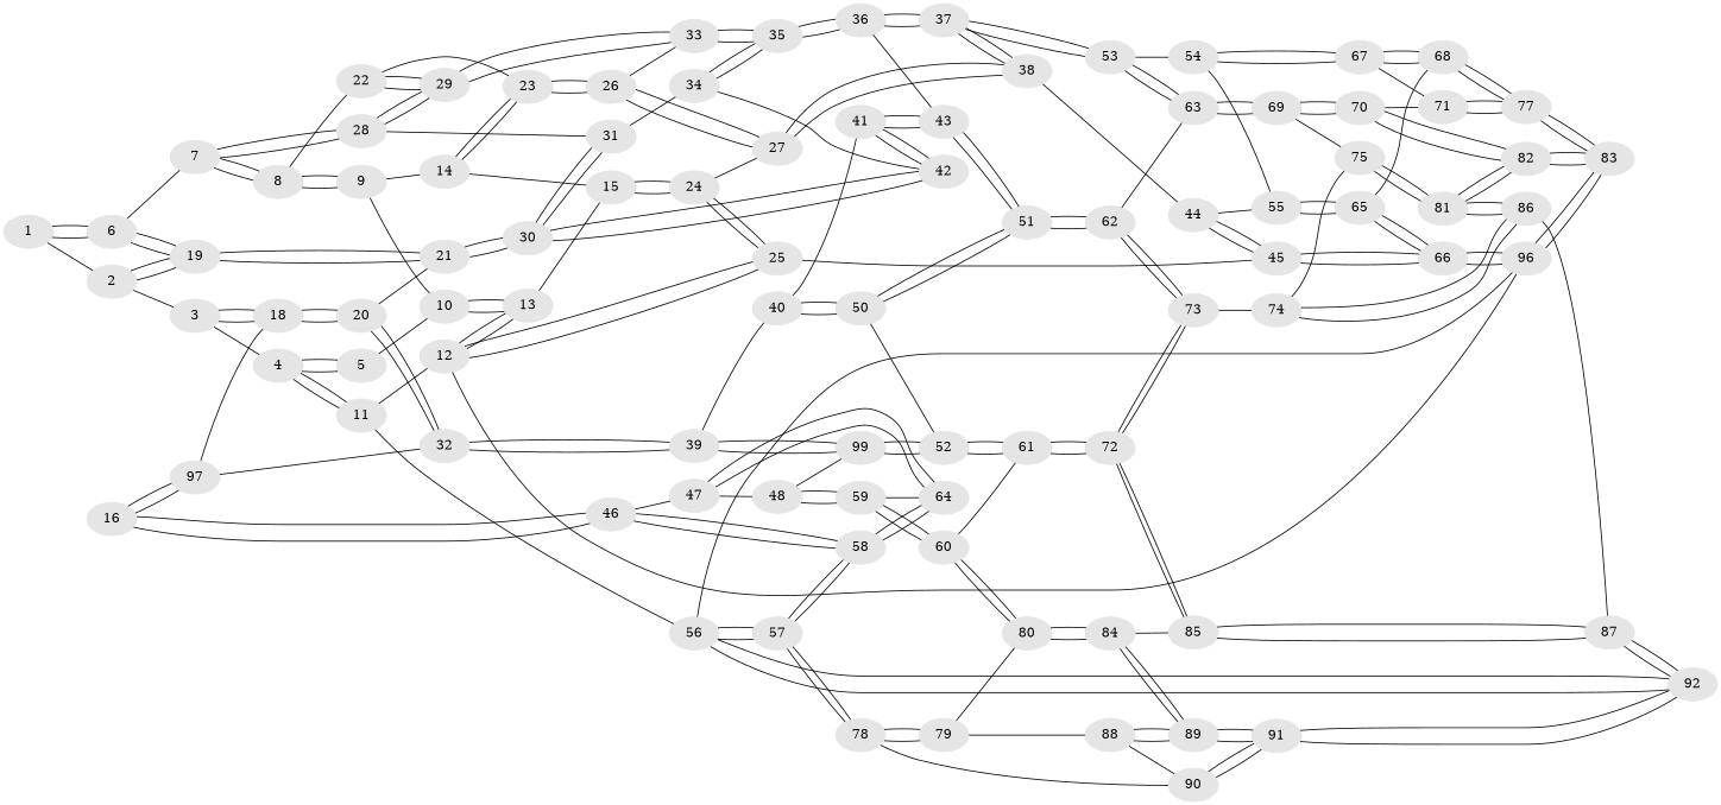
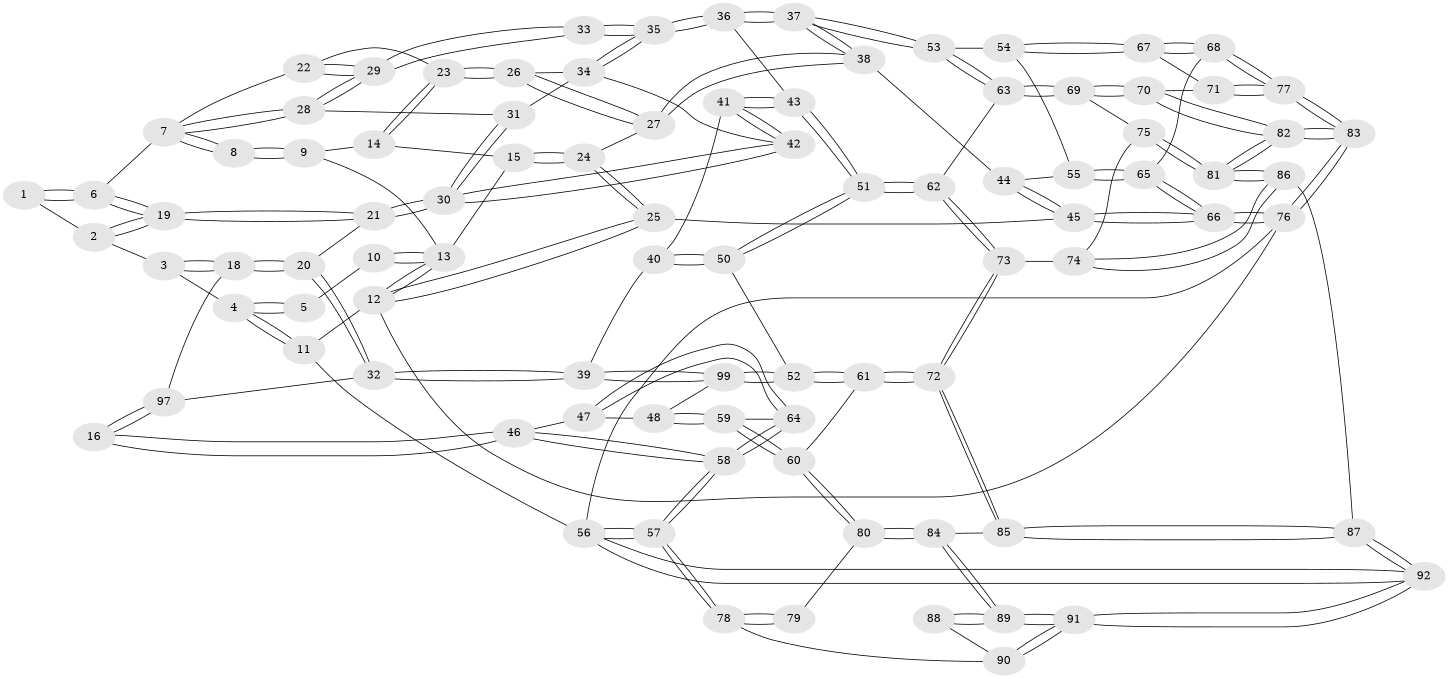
  graph {
    rankdir=LR
    node [color=gray90 style=filled]
    1
    2
    6
    3
    19
    7
    4
    18
    21
    5
    11
    20
    10
    12
    56
    13
    8
    28
    9
    22
    29
    31
    14
    23
    15
    25
-   76 [label=96]
+   76
    n28 [label=97]
    16
    46
    57
    92
    45
    83
    24
    26
    27
    32
    47
    58
    39
    30
    42
    33
    38
    66
    35
    44
    34
    40
    n51 [label=99]
    36
    37
    43
    53
    51
    54
    63
    55
    41
    50
    52
    62
    65
    48
    64
    59
    60
    61
    73
    72
    67
    69
    68
    71
    78
    79
    90
    80
    84
    85
    74
    70
    75
    77
    82
    81
    87
    86
    88
    91
    89
    1 -- 2
    1 -- 6
    1 -- 6
    2 -- 3
    2 -- 19
    2 -- 19
    6 -- 19
    6 -- 19
    6 -- 7
    3 -- 4
    3 -- 18
    3 -- 18
    19 -- 21
    19 -- 21
    7 -- 8
    7 -- 8
    7 -- 28
    7 -- 28
    4 -- 5
    4 -- 5
    4 -- 11
    4 -- 11
    18 -- 20
    18 -- 20
    21 -- 30
    21 -- 30
    5 -- 10
    11 -- 12
    11 -- 56
    20 -- 21
    20 -- 32
    20 -- 32
    10 -- 13
    10 -- 13
    12 -- 13
    12 -- 13
    12 -- 25
    12 -- 25
    12 -- 76
    56 -- 76
    56 -- 57
    56 -- 57
    56 -- 92
    56 -- 92
    13 -- 15
    8 -- 9
    8 -- 9
-   8 -- 22
+   7 -- 22
    28 -- 29
    28 -- 29
    28 -- 31
-   9 -- 10
+   9 -- 13
    9 -- 14
    22 -- 29
    22 -- 29
    22 -- 23
    29 -- 33
    29 -- 33
    31 -- 34
    14 -- 23
    14 -- 23
    14 -- 15
    23 -- 26
    23 -- 26
    15 -- 24
    15 -- 24
    25 -- 45
    76 -- 83
    76 -- 83
    n28 -- 18
    n28 -- 32
    16 -- n28
    16 -- n28
    16 -- 46
    16 -- 46
    46 -- 47
    46 -- 58
    46 -- 58
    57 -- 58
    57 -- 58
    57 -- 78
    57 -- 78
    45 -- 66
    45 -- 66
    24 -- 25
    24 -- 25
    24 -- 27
    26 -- 27
    26 -- 27
-   26 -- 33
+   26 -- 34
    27 -- 38
    27 -- 38
    32 -- 39
    32 -- 39
    47 -- 48
    47 -- 64
    47 -- 64
    58 -- 64
    58 -- 64
    39 -- 40
    39 -- n51
    39 -- n51
    30 -- 31
    30 -- 31
    30 -- 42
    30 -- 42
    33 -- 35
    33 -- 35
    38 -- 44
    66 -- 76
    66 -- 76
    35 -- 36
    35 -- 36
    44 -- 45
    44 -- 45
    44 -- 55
    34 -- 42
    34 -- 35
    34 -- 35
    40 -- 41
    40 -- 50
    40 -- 50
    n51 -- 52
    n51 -- 52
    36 -- 37
    36 -- 37
    36 -- 43
    37 -- 38
    37 -- 38
    37 -- 53
    37 -- 53
    43 -- 51
    43 -- 51
    53 -- 54
    53 -- 63
    53 -- 63
    51 -- 62
    51 -- 62
    54 -- 55
    54 -- 67
    54 -- 67
    63 -- 69
    63 -- 69
    55 -- 65
    55 -- 65
    41 -- 42
    41 -- 42
    41 -- 43
    41 -- 43
    50 -- 51
    50 -- 51
    50 -- 52
    52 -- 61
    52 -- 61
    62 -- 63
    62 -- 73
    62 -- 73
    65 -- 66
    65 -- 66
    65 -- 68
    48 -- n51
    48 -- 59
    48 -- 59
    59 -- 64
    59 -- 60
    59 -- 60
    60 -- 61
    60 -- 80
    60 -- 80
    61 -- 72
    61 -- 72
    73 -- 74
    72 -- 73
    72 -- 73
    72 -- 85
    72 -- 85
    67 -- 68
    67 -- 68
    67 -- 71
    69 -- 70
    69 -- 70
    69 -- 75
    68 -- 77
    68 -- 77
    71 -- 77
    71 -- 77
    78 -- 79
    78 -- 79
    78 -- 90
    79 -- 80
-   79 -- 88
    90 -- 91
    90 -- 91
    80 -- 84
    80 -- 84
    84 -- 85
    84 -- 89
    84 -- 89
    85 -- 87
    85 -- 87
    74 -- 75
    74 -- 86
    74 -- 86
    70 -- 71
    70 -- 82
    70 -- 82
    75 -- 81
    75 -- 81
    77 -- 83
    77 -- 83
    82 -- 83
    82 -- 83
    81 -- 82
    81 -- 82
    81 -- 86
    81 -- 86
    87 -- 92
    87 -- 92
    86 -- 87
    88 -- 90
    88 -- 89
    88 -- 89
    91 -- 92
    91 -- 92
    89 -- 91
    89 -- 91
  }
